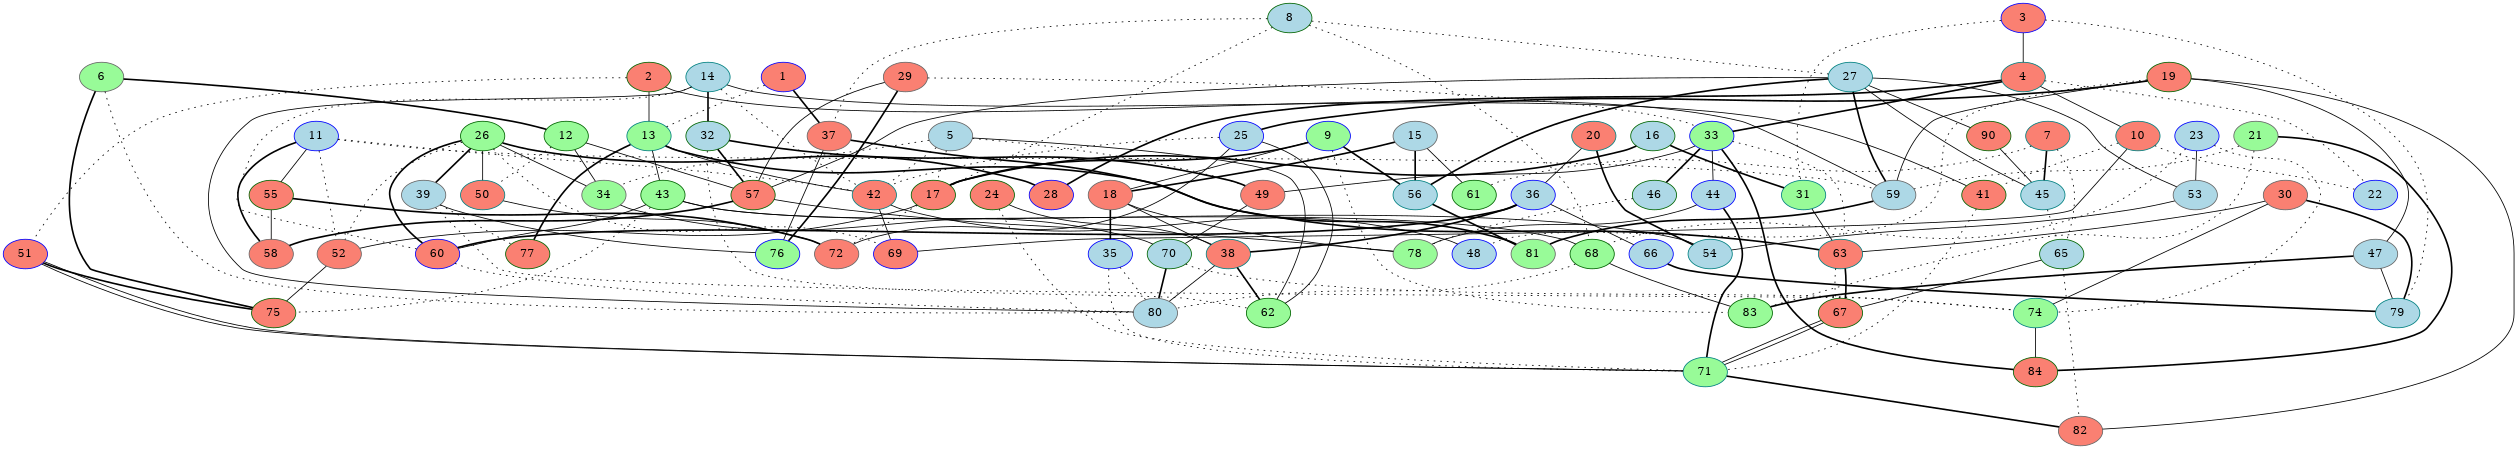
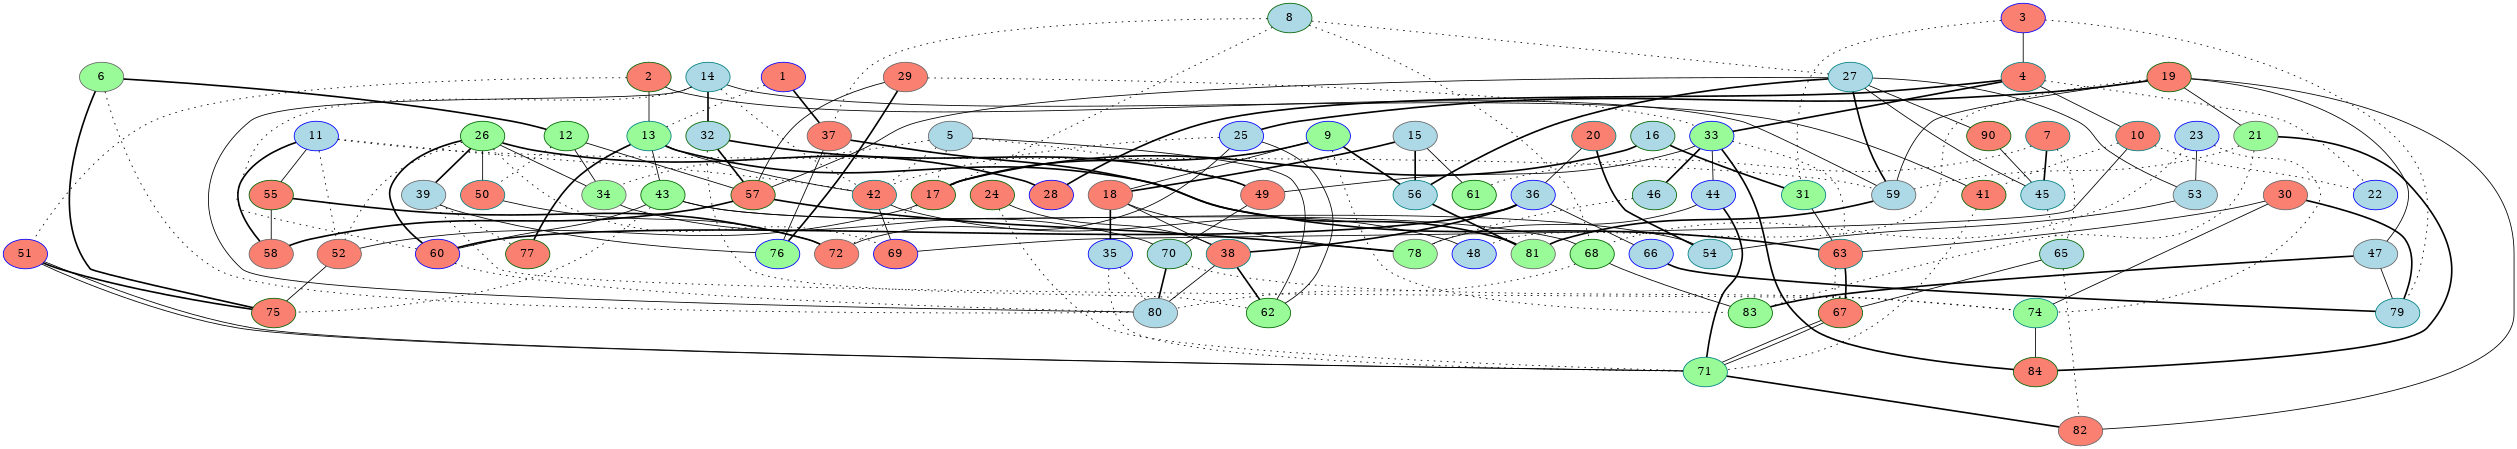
  graph {
    node [color=darkgreen fillcolor=salmon style=filled]
    edge [style=solid]
    1 [color=blue]
    13 [color=teal fillcolor=palegreen]
    37 [color=gray40]
    42 [color=teal]
    43 [fillcolor=palegreen]
    63 [color=teal]
    77
    76 [color=blue fillcolor=palegreen]
    81 [color=gray40 fillcolor=palegreen]
    2
    51 [color=blue]
    59 [color=gray40 fillcolor=lightblue]
    75
    71 [color=teal fillcolor=palegreen]
    3 [color=blue]
    4 [color=teal]
    31 [color=teal fillcolor=palegreen]
    79 [color=teal fillcolor=lightblue]
    10 [color=teal]
    22 [color=blue fillcolor=lightblue]
    28 [color=blue]
    33 [color=blue fillcolor=palegreen]
    41
    69 [color=blue]
    49 [color=gray40]
    84
    44 [color=blue fillcolor=lightblue]
    46 [fillcolor=lightblue]
    5 [color=gray40 fillcolor=lightblue]
    17
    34 [color=gray40 fillcolor=palegreen]
    62 [fillcolor=palegreen]
    52 [color=gray40]
    72 [color=gray40]
    70 [fillcolor=lightblue]
    48 [color=blue fillcolor=lightblue]
    6 [color=gray40 fillcolor=palegreen]
    12 [fillcolor=palegreen]
    80 [color=gray40 fillcolor=lightblue]
    50 [color=teal]
    57
    7 [color=teal]
    45 [color=teal fillcolor=lightblue]
    61 [fillcolor=palegreen]
    65 [fillcolor=lightblue]
    82 [color=gray40]
    67
    8 [fillcolor=lightblue]
    27 [color=teal fillcolor=lightblue]
    68 [fillcolor=palegreen]
    56 [color=teal fillcolor=lightblue]
    53 [color=gray40 fillcolor=lightblue]
    n53 [label=90]
    83 [fillcolor=palegreen]
    9 [color=blue fillcolor=palegreen]
    18 [color=gray40]
    35 [color=blue fillcolor=lightblue]
    38 [color=teal]
    78 [color=gray40 fillcolor=palegreen]
    11 [color=blue fillcolor=lightblue]
    55
    58 [color=gray40]
    60 [color=blue]
    54 [color=teal fillcolor=lightblue]
    14 [color=teal fillcolor=lightblue]
    32 [fillcolor=lightblue]
    15 [color=gray40 fillcolor=lightblue]
    16 [fillcolor=lightblue]
    19
    21 [color=gray40 fillcolor=palegreen]
    25 [color=blue fillcolor=lightblue]
    47 [color=gray40 fillcolor=lightblue]
    20 [color=teal]
    36 [color=blue fillcolor=lightblue]
    66 [color=blue fillcolor=lightblue]
    23 [color=blue fillcolor=lightblue]
    74 [color=teal fillcolor=palegreen]
    24
    26 [fillcolor=palegreen]
    39 [color=gray40 fillcolor=lightblue]
    29 [color=gray40]
    30 [color=gray40]
    1 -- 13 [style=dotted]
    1 -- 37 [style=bold]
    13 -- 42
    13 -- 43
    13 -- 63 [style=bold]
    13 -- 77 [style=bold]
    37 -- 76
    37 -- 81 [style=bold]
    42 -- 69
    42 -- 48
    43 -- 75 [style=dotted]
    43 -- 68
    43 -- 60
    43 -- 54
    63 -- 67 [style=dotted]
    63 -- 67 [style=bold]
    2 -- 13
    2 -- 51 [style=dotted]
    2 -- 59
    51 -- 75 [style=bold]
    51 -- 71
    51 -- 71
    59 -- 81 [style=bold]
    71 -- 82 [style=bold]
    3 -- 4
    3 -- 31 [style=dotted]
    3 -- 79 [style=dotted]
    4 -- 10
    4 -- 22 [style=dotted]
    4 -- 28 [style=bold]
    4 -- 33 [style=bold]
    31 -- 63
    10 -- 22 [style=dotted]
    10 -- 41 [style=dotted]
    10 -- 69
    33 -- 63 [style=dotted]
    33 -- 49
    33 -- 84 [style=bold]
    33 -- 44
    33 -- 46 [style=bold]
    41 -- 71 [style=dotted]
    49 -- 70
    44 -- 71 [style=bold]
    44 -- 78
    46 -- 78 [style=dotted]
    5 -- 42 [style=dotted]
    5 -- 49 [style=dotted]
    5 -- 17 [style=dotted]
    5 -- 34 [style=dotted]
    5 -- 62
    17 -- 52
    17 -- 72 [style=dotted]
    34 -- 70
    52 -- 75
    70 -- 80 [style=bold]
    70 -- 74 [style=dotted]
    6 -- 75 [style=bold]
    6 -- 12 [style=bold]
    6 -- 80 [style=dotted]
    12 -- 34
    12 -- 50 [style=dotted]
    12 -- 57
    50 -- 72
-   57 -- 78
+   57 -- 78 [style=bold]
    57 -- 58 [style=bold]
    7 -- 45 [style=bold]
    7 -- 61 [style=dotted]
    7 -- 65 [style=dotted]
    45 -- 65 [style=dotted]
    65 -- 82 [style=dotted]
    65 -- 67
    67 -- 71
    67 -- 71
    8 -- 37 [style=dotted]
    8 -- 17 [style=dotted]
    8 -- 27 [style=dotted]
    8 -- 68 [style=dotted]
    27 -- 59 [style=bold]
    27 -- 57
    27 -- 45
    27 -- 56 [style=bold]
    27 -- 53
    27 -- n53
    68 -- 80 [style=dotted]
    68 -- 83
    56 -- 81 [style=bold]
    53 -- 54
    n53 -- 45
    9 -- 17 [style=bold]
    9 -- 56 [style=bold]
    9 -- 83 [style=dotted]
    9 -- 18
    18 -- 35 [style=bold]
    18 -- 38
    18 -- 78
    35 -- 71 [style=dotted]
    35 -- 80 [style=dotted]
    38 -- 62 [style=bold]
    38 -- 80
    11 -- 42 [style=dotted]
    11 -- 59 [style=dotted]
    11 -- 52 [style=dotted]
    11 -- 55
    11 -- 58 [style=bold]
    55 -- 72 [style=bold]
    55 -- 58
    60 -- 80 [style=dotted]
    14 -- 42 [style=dotted]
    14 -- 41
    14 -- 80
    14 -- 60 [style=dotted]
    14 -- 32 [style=bold]
    32 -- 49 [style=bold]
    32 -- 62 [style=dotted]
    32 -- 57 [style=bold]
    15 -- 61
    15 -- 56 [style=bold]
    15 -- 18 [style=bold]
    16 -- 31 [style=bold]
    16 -- 17 [style=bold]
    19 -- 59
    19 -- 48 [style=dotted]
    19 -- 82
+   19 -- 21
    19 -- 25 [style=bold]
    19 -- 47
    21 -- 59 [style=dotted]
    21 -- 84 [style=bold]
    21 -- 83 [style=dotted]
    25 -- 42 [style=dotted]
    25 -- 62
    25 -- 72
    47 -- 79
    47 -- 83 [style=bold]
    20 -- 54 [style=bold]
    20 -- 36
    36 -- 38 [style=bold]
    36 -- 60 [style=bold]
    36 -- 66
    66 -- 79 [style=bold]
    23 -- 68 [style=dotted]
    23 -- 53
    23 -- 74 [style=dotted]
    74 -- 84
    24 -- 71 [style=dotted]
    24 -- 38
    26 -- 28 [style=bold]
    26 -- 69 [style=dotted]
    26 -- 34
    26 -- 52 [style=dotted]
    26 -- 50
    26 -- 60 [style=bold]
    26 -- 39 [style=bold]
    39 -- 77 [style=dotted]
    39 -- 76
    39 -- 74 [style=dotted]
    29 -- 76 [style=bold]
    29 -- 33 [style=dotted]
    29 -- 57
    30 -- 63
    30 -- 79 [style=bold]
    30 -- 74
  }
